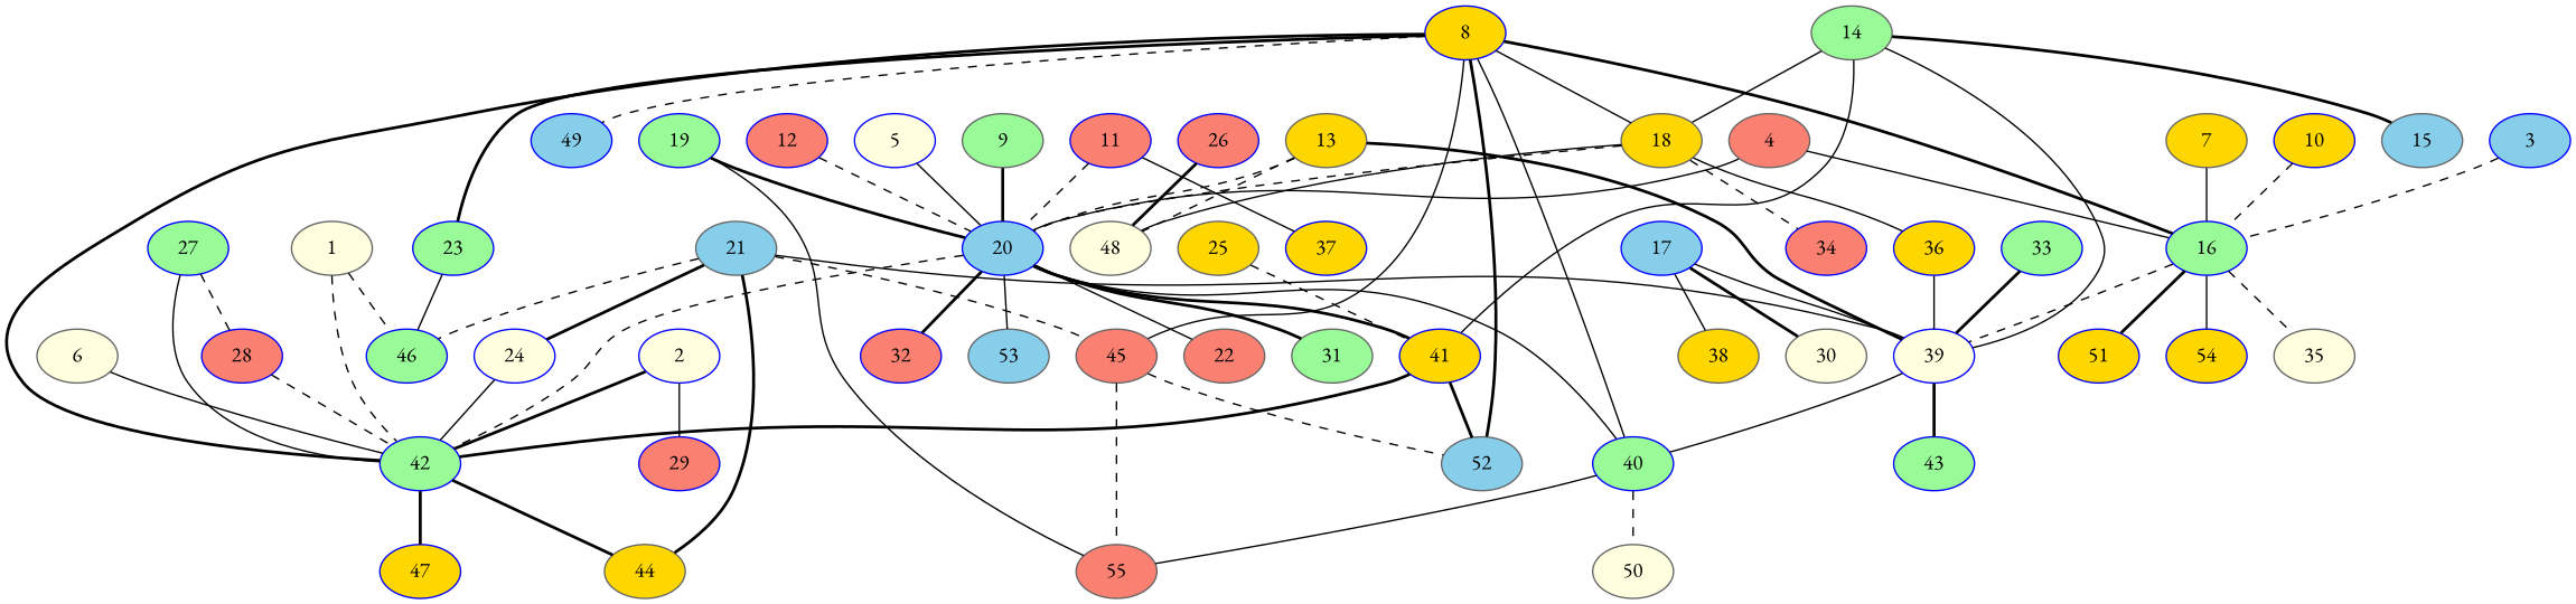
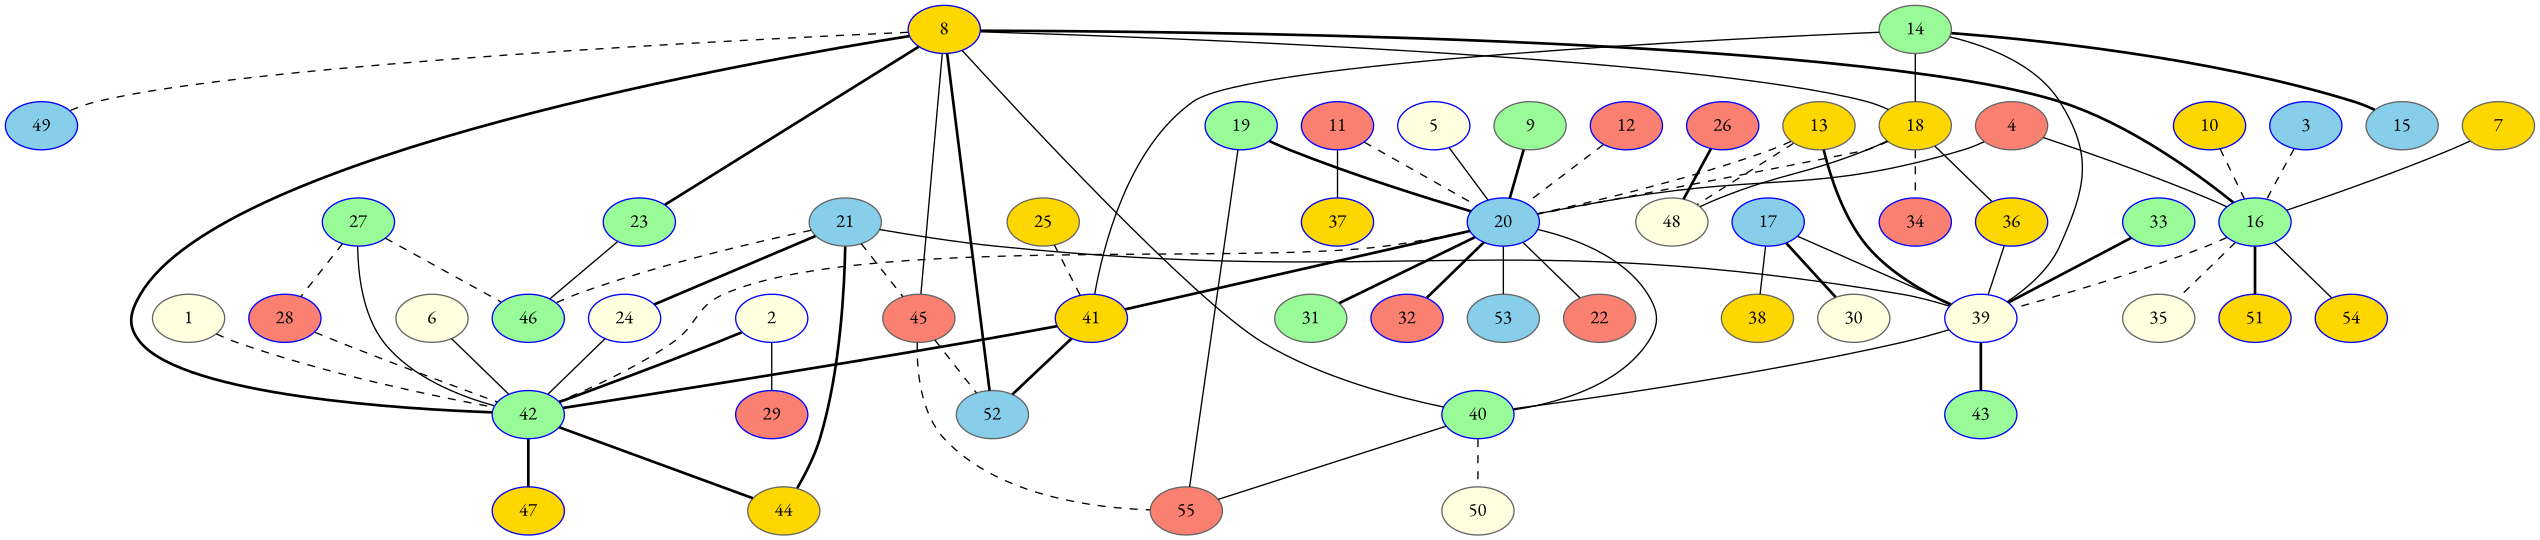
  graph {
    fontname="EB Garamond"
    node [color=blue fillcolor=gold fontname="EB Garamond" style=filled]
    edge [fontname="EB Garamond" style=solid weight=1.0]
    1 [color=gray40 fillcolor=lightyellow]
    42 [fillcolor=palegreen]
    46 [fillcolor=palegreen]
    44 [color=gray40]
    47
    2 [fillcolor=lightyellow]
    29 [fillcolor=salmon]
    3 [fillcolor=skyblue]
    16 [fillcolor=palegreen]
    39 [fillcolor=lightyellow]
    35 [color=gray40 fillcolor=lightyellow]
    51
    54
    4 [color=gray40 fillcolor=salmon]
    20 [fillcolor=skyblue]
    40 [fillcolor=palegreen]
    41
    22 [color=gray40 fillcolor=salmon]
    31 [color=gray40 fillcolor=palegreen]
    32 [fillcolor=salmon]
    53 [color=gray40 fillcolor=skyblue]
    5 [fillcolor=lightyellow]
    6 [color=gray40 fillcolor=lightyellow]
    7 [color=gray40]
    8
    18 [color=gray40]
    23 [fillcolor=palegreen]
    45 [color=gray40 fillcolor=salmon]
    49 [fillcolor=skyblue]
    52 [color=gray40 fillcolor=skyblue]
    48 [color=gray40 fillcolor=lightyellow]
    34 [fillcolor=salmon]
    36
    55 [color=gray40 fillcolor=salmon]
    50 [color=gray40 fillcolor=lightyellow]
    9 [color=gray40 fillcolor=palegreen]
    10
    11 [fillcolor=salmon]
    37
    12 [fillcolor=salmon]
    13 [color=gray40]
    43 [fillcolor=palegreen]
    14 [color=gray40 fillcolor=palegreen]
    15 [color=gray40 fillcolor=skyblue]
    17 [fillcolor=skyblue]
    30 [color=gray40 fillcolor=lightyellow]
    38 [color=gray40]
    19 [fillcolor=palegreen]
    21 [color=gray40 fillcolor=skyblue]
    24 [fillcolor=lightyellow]
    25 [color=gray40]
    26 [fillcolor=salmon]
    27 [fillcolor=palegreen]
    28 [fillcolor=salmon]
    33 [fillcolor=palegreen]
    1 -- 42 [style=dashed]
-   1 -- 46 [style=dashed]
+   27 -- 46 [style=dashed]
    42 -- 44 [style=bold]
    42 -- 47 [style=bold]
    2 -- 42 [style=bold]
    2 -- 29
    3 -- 16 [style=dashed]
    16 -- 39 [style=dashed]
    16 -- 35 [style=dashed]
    16 -- 51 [style=bold]
    16 -- 54
    39 -- 40
    39 -- 43 [style=bold]
    4 -- 16
    4 -- 20
    20 -- 42 [style=dashed]
    20 -- 40
    20 -- 41 [style=bold]
    20 -- 22
    20 -- 31 [style=bold]
    20 -- 32 [style=bold]
    20 -- 53
    40 -- 55
    40 -- 50 [style=dashed]
    41 -- 42 [style=bold]
    41 -- 52 [style=bold]
    5 -- 20
    6 -- 42
    7 -- 16
    8 -- 42 [style=bold]
    8 -- 16 [style=bold]
    8 -- 40
    8 -- 18
    8 -- 23 [style=bold]
    8 -- 45 [weight=2.0]
    8 -- 49 [style=dashed]
    8 -- 52 [style=bold weight=2.0]
    18 -- 20 [style=dashed]
    18 -- 48
    18 -- 34 [style=dashed]
    18 -- 36
    23 -- 46
    45 -- 52 [style=dashed]
    45 -- 55 [style=dashed]
    36 -- 39
    9 -- 20 [style=bold]
    10 -- 16 [style=dashed]
    11 -- 20 [style=dashed]
    11 -- 37
    12 -- 20 [style=dashed]
    13 -- 39 [style=bold]
    13 -- 20 [style=dashed]
    13 -- 48 [style=dashed]
    14 -- 39
    14 -- 41 [weight=2.0]
    14 -- 18
    14 -- 15 [style=bold]
    17 -- 39
    17 -- 30 [style=bold]
    17 -- 38
    19 -- 20 [style=bold]
    19 -- 55
    21 -- 46 [style=dashed]
    21 -- 44 [style=bold]
    21 -- 39
    21 -- 45 [style=dashed]
    21 -- 24 [style=bold]
    24 -- 42
    25 -- 41 [style=dashed]
    26 -- 48 [style=bold]
    27 -- 42
    27 -- 28 [style=dashed]
    28 -- 42 [style=dashed]
    33 -- 39 [style=bold]
  }
